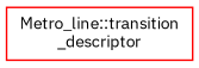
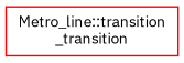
  digraph {
    rankdir=LR
    fontname="IBM Plex Sans"
-   n1 [color=red fillcolor=white fontname="IBM Plex Sans" fontsize=10 height=0.2 label="Metro_line::transition\l_descriptor" shape=record style=filled width=0.4]
+   n1 [color=red fillcolor=white fontname="IBM Plex Sans" fontsize=10 height=0.2 label="Metro_line::transition\l_transition" shape=record style=filled width=0.4]
  }
